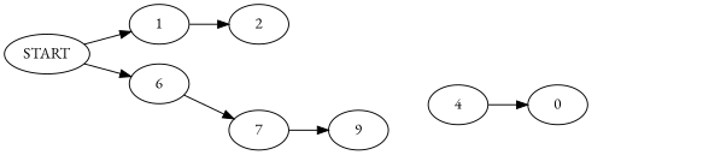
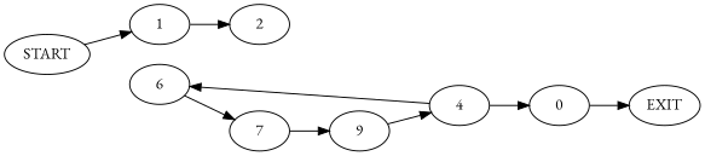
  digraph {
    fontname="EB Garamond"
    rankdir=LR
    node [fontname="EB Garamond"]
    edge [fontname="EB Garamond"]
    n1 [label=START]
    1
    2
+   n4 [label=EXIT]
    n5 [label=0]
    4
    6
    7
    9
    n1 -> 1
    1 -> 2
+   n5 -> n4
    4 -> n5
-   n1 -> 6
+   4 -> 6
    6 -> 7
    7 -> 9
+   9 -> 4
  }
